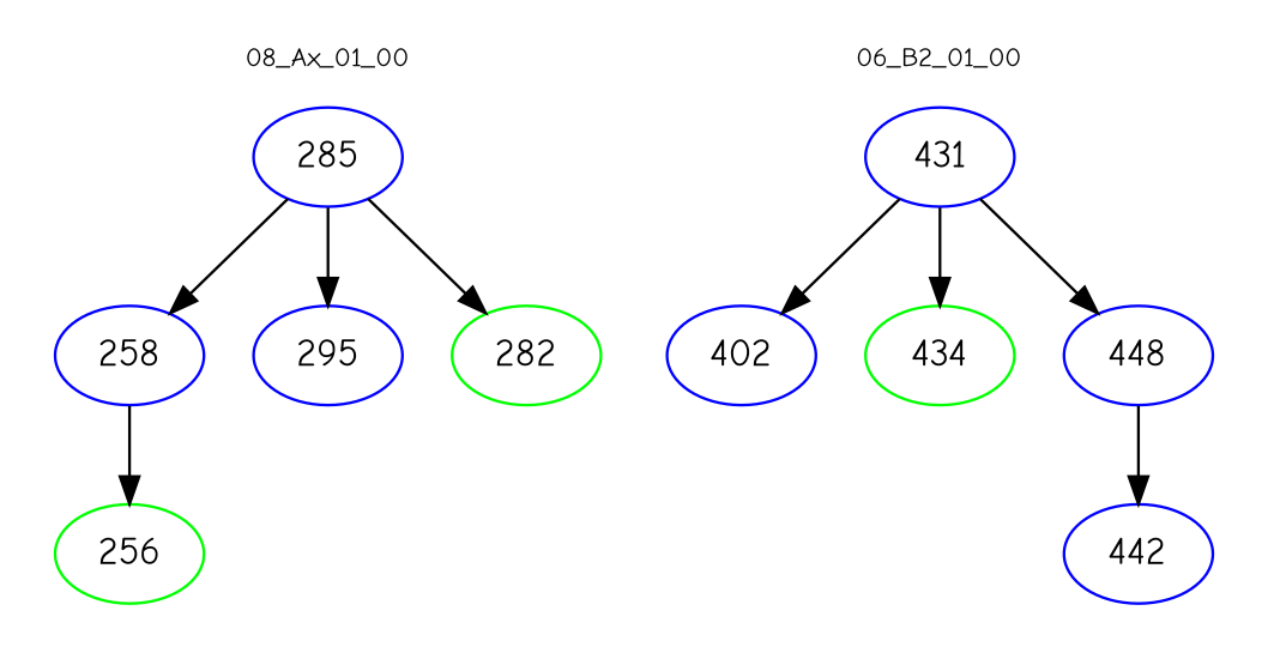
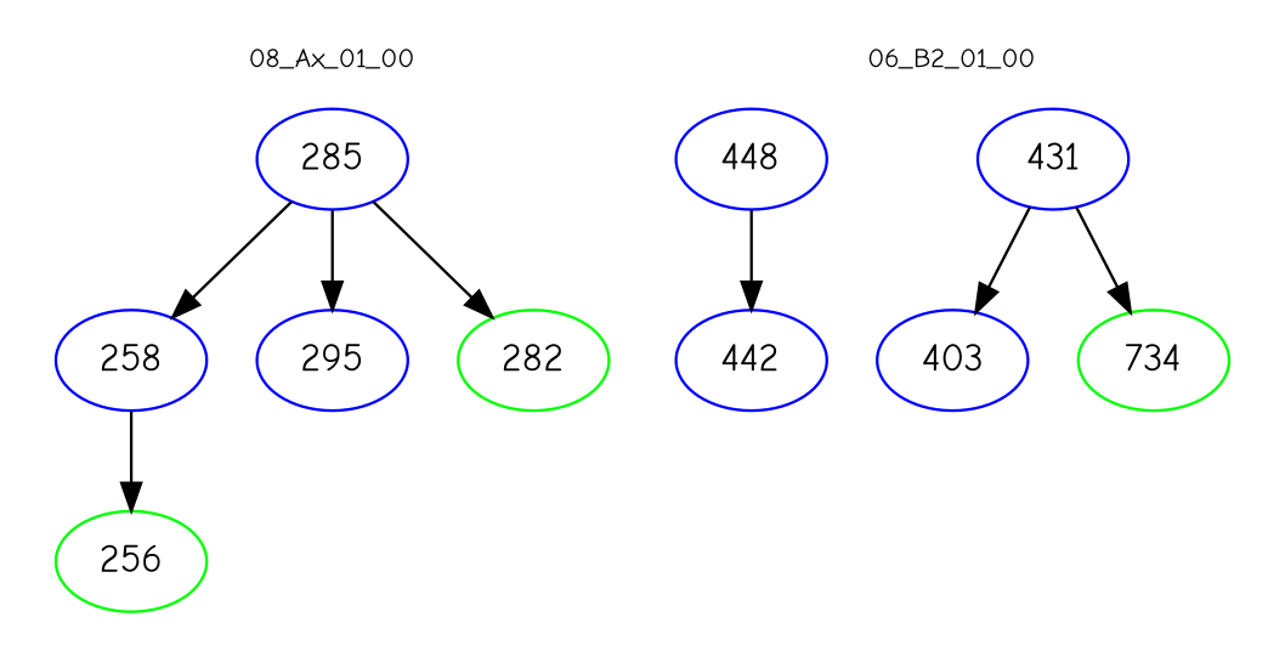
  digraph {
    fontname="Comic Neue"
    node [color=blue fontname="Comic Neue"]
    edge [color=black fontname="Comic Neue"]
    n1 [label=285]
    n2 [label=258]
    n3 [label=295]
    n4 [color=green label=282]
    n5 [color=green label=256]
    n6 [label=431]
-   n7 [label=402]
-   n8 [color=green label=434]
+   n7 [label=403]
+   n8 [color=green label=734]
    n9 [label=448]
    n10 [label=442]
    subgraph cluster_1 {
      color=white
      fontsize=10
      label="08_Ax_01_00"
      n1
      n2
      n3
      n4
      n5
    }
    subgraph cluster_2 {
      color=white
      fontsize=10
      label="06_B2_01_00"
      n6
      n7
      n8
      n9
      n10
    }
    n1 -> n2
    n1 -> n3
    n1 -> n4
    n2 -> n5
    n6 -> n7
    n6 -> n8
-   n6 -> n9
    n9 -> n10
  }
